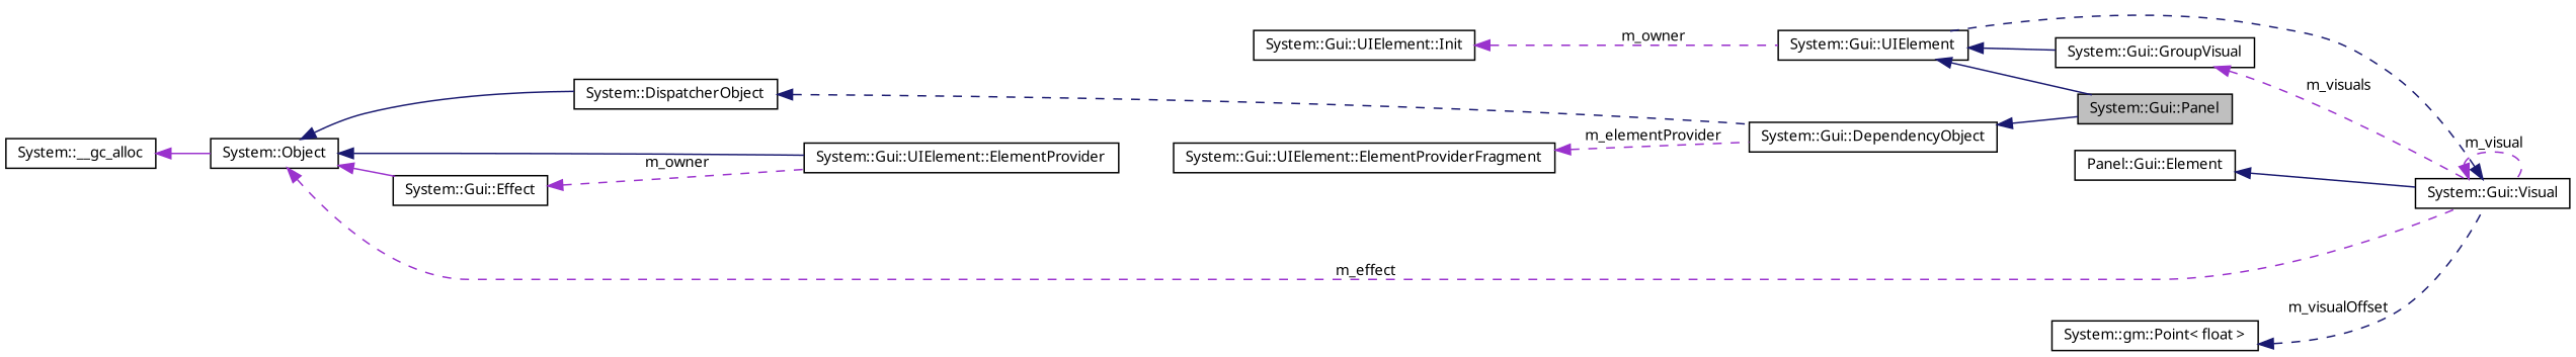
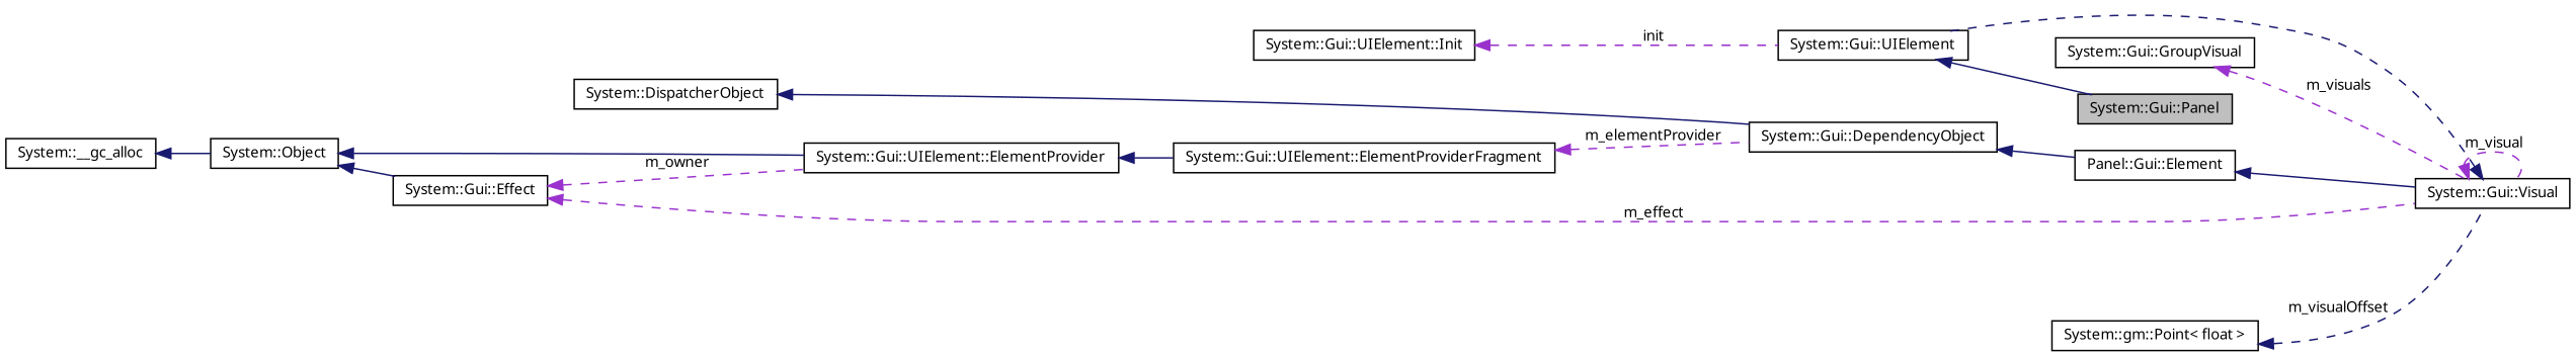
  digraph {
    fontname="Noto Sans"
    rankdir=LR
    node [color=black fillcolor=white fontname="Noto Sans" fontsize=10 shape=record style=filled]
    edge [color=midnightblue dir=back fontname="Noto Sans" fontsize=10 labelfontname=Helvetica labelfontsize=10 style=solid]
    n1 [fillcolor=grey75 fontcolor=black height=0.2 label="System::Gui::Panel" width=0.4]
    n2 [height=0.2 label="System::Gui::UIElement" width=0.4]
    n3 [height=0.2 label="System::Gui::GroupVisual" width=0.4]
    n4 [height=0.2 label="System::Gui::Visual" width=0.4]
    n5 [height=0.2 label="System::Gui::UIElement::ElementProvider" width=0.4]
    n6 [height=0.2 label="System::Gui::UIElement::ElementProviderFragment" width=0.4]
    n7 [height=0.2 label="Panel::Gui::Element" width=0.4]
    n8 [height=0.2 label="System::Gui::DependencyObject" width=0.4]
    n9 [height=0.2 label="System::DispatcherObject" width=0.4]
    n10 [height=0.2 label="System::Object" width=0.4]
    n11 [height=0.2 label="System::Gui::Effect" width=0.4]
    n12 [height=0.2 label="System::__gc_alloc" width=0.4]
    n13 [height=0.2 label="System::gm::Point\< float \>" width=0.4]
    n14 [height=0.2 label="System::Gui::UIElement::Init" width=0.4]
    n2 -> n1
-   n2 -> n3
    n3 -> n4 [color=darkorchid3 label=" m_visuals" style=dashed]
    n4 -> n2 [style=dashed]
    n4 -> n4 [color=darkorchid3 label=" m_visual" style=dashed]
+   n5 -> n6
    n6 -> n8 [color=darkorchid3 label=" m_elementProvider" style=dashed]
    n7 -> n4
-   n8 -> n1
-   n9 -> n8 [style=dashed]
+   n8 -> n7
+   n9 -> n8
    n10 -> n5
-   n10 -> n9
-   n10 -> n11 [color=darkorchid3]
-   n10 -> n4 [color=darkorchid3 label=" m_effect" style=dashed]
+   n10 -> n11
+   n11 -> n4 [color=darkorchid3 label=" m_effect" style=dashed]
    n11 -> n5 [color=darkorchid3 label=" m_owner" style=dashed]
-   n12 -> n10 [color=darkorchid3]
+   n12 -> n10
    n13 -> n4 [label=" m_visualOffset" style=dashed]
-   n14 -> n2 [color=darkorchid3 label=" m_owner" style=dashed]
+   n14 -> n2 [color=darkorchid3 label=" init" style=dashed]
  }
